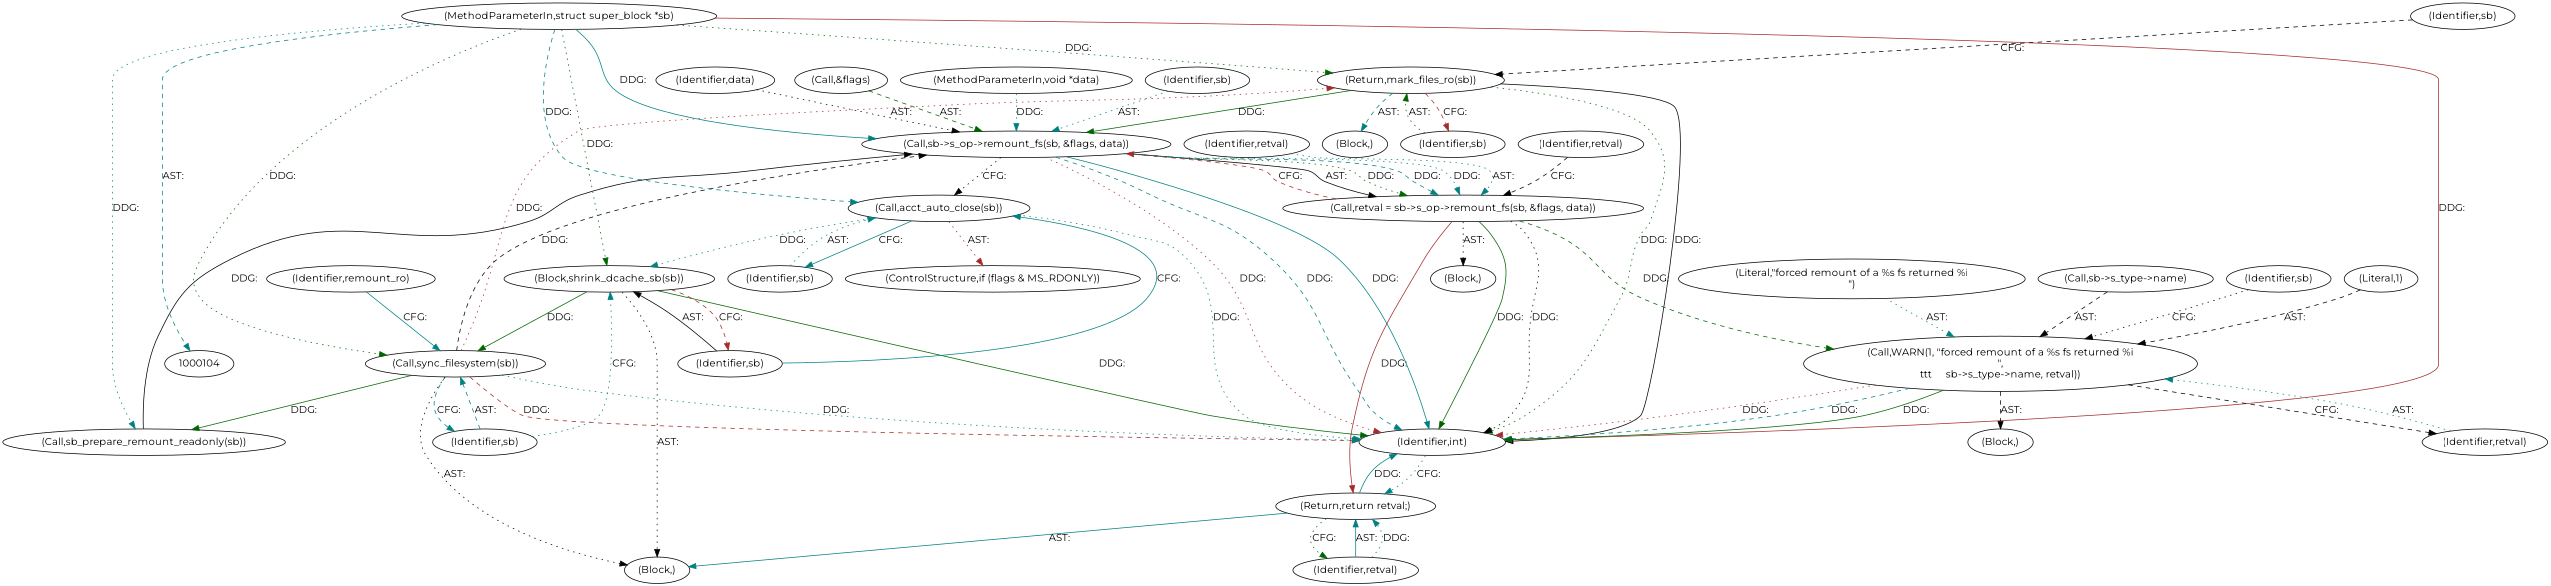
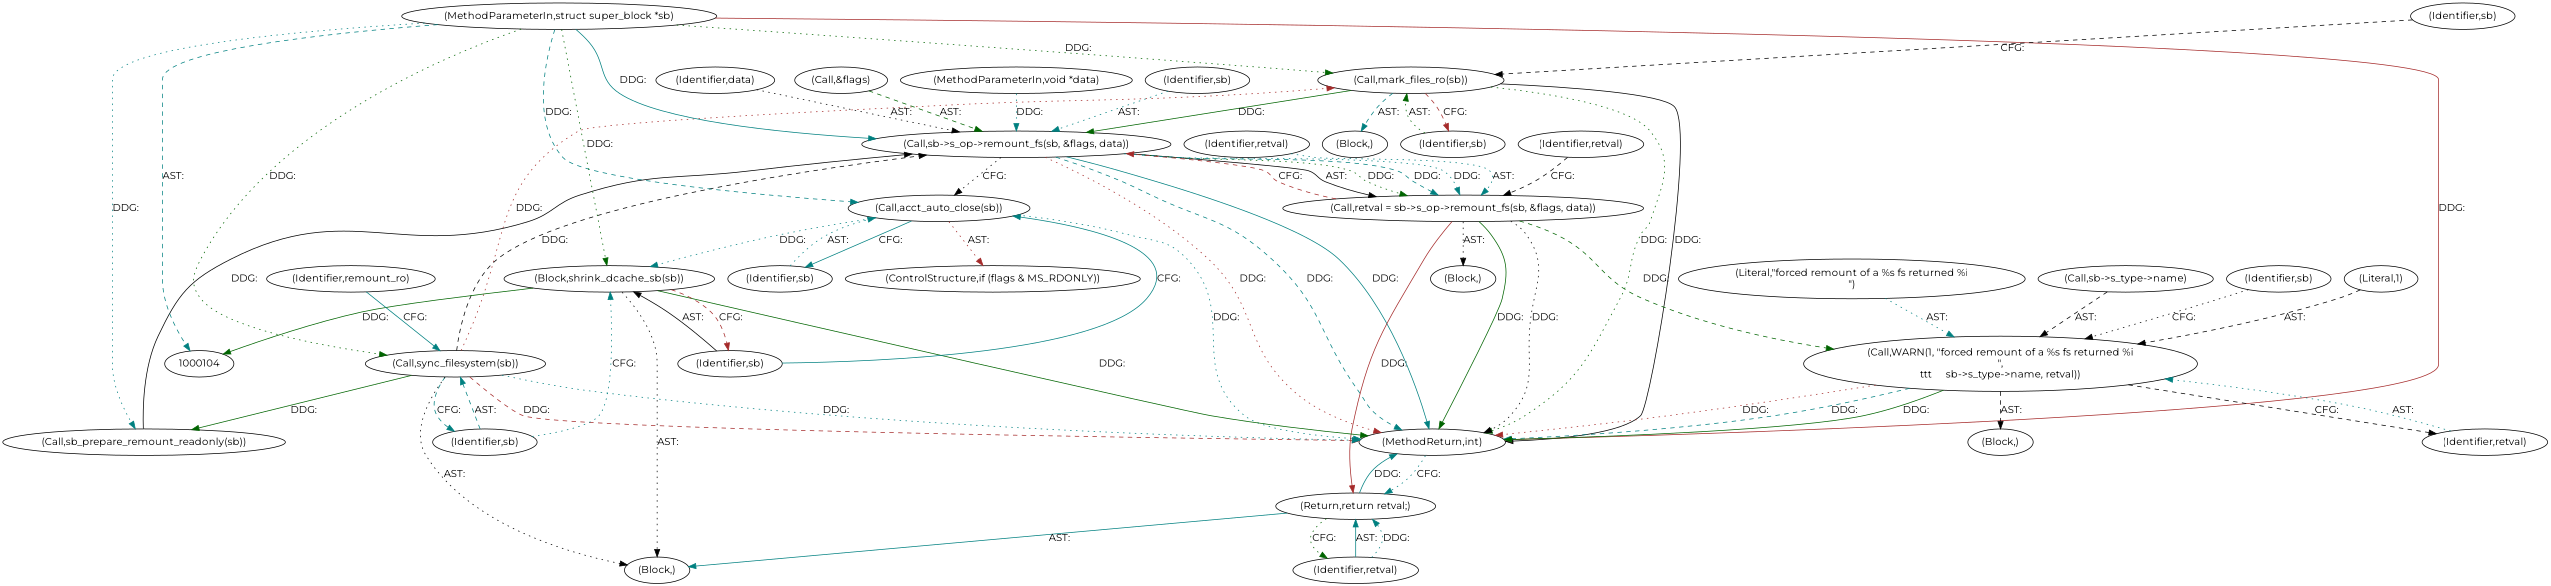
  digraph {
    fontname=Montserrat
    node [fontname=Montserrat]
    edge [color=teal fontname=Montserrat style=dotted]
-   n1 [label="(Return,mark_files_ro(sb))"]
+   n1 [label="(Call,mark_files_ro(sb))"]
    n2 [label="(Call,sb->s_op->remount_fs(sb, &flags, data))"]
-   n3 [label="(Identifier,int)"]
+   n3 [label="(MethodReturn,int)"]
    n4 [label="(Block,)"]
    n5 [label="(Identifier,sb)"]
    n6 [label="(Call,acct_auto_close(sb))"]
    n7 [label="(Call,retval = sb->s_op->remount_fs(sb, &flags, data))"]
    n8 [label="(Return,return retval;)"]
    n9 [label="(Call,sync_filesystem(sb))"]
    n10 [label="(Identifier,sb)"]
    n11 [label="(Block,)"]
    n12 [label="(Call,sb_prepare_remount_readonly(sb))"]
    n13 [label="(Block,shrink_dcache_sb(sb))"]
    n14 [label="(Identifier,sb)"]
    n15 [label="(ControlStructure,if (flags & MS_RDONLY))"]
    n16 [label="(Identifier,sb)"]
    n17 [label="(MethodParameterIn,struct super_block *sb)"]
    1000104
    n19 [label="(Call,WARN(1, \"forced remount of a %s fs returned %i\n\",\n\t\t\t     sb->s_type->name, retval))"]
    n20 [label="(Block,)"]
    n21 [label="(Identifier,data)"]
    n22 [label="(Identifier,retval)"]
    n23 [label="(Block,)"]
    n24 [label="(Identifier,retval)"]
    n25 [label="(Identifier,sb)"]
    n26 [label="(Call,&flags)"]
    n27 [label="(Identifier,sb)"]
    n28 [label="(Identifier,remount_ro)"]
    n29 [label="(MethodParameterIn,void *data)"]
    n30 [label="(Literal,1)"]
    n31 [label="(Literal,\"forced remount of a %s fs returned %i\n\")"]
    n32 [label="(Call,sb->s_type->name)"]
    n33 [label="(Identifier,retval)"]
    n34 [label="(Identifier,retval)"]
    n35 [label="(Identifier,sb)"]
    n1 -> n2 [color=darkgreen label="DDG: " style=solid]
    n1 -> n3 [color=black label="DDG: " style=solid]
    n1 -> n3 [color=darkgreen label="DDG: "]
    n1 -> n4 [label="AST: " style=dashed]
    n1 -> n5 [color=brown label="CFG: " style=dashed]
    n2 -> n3 [color=brown label="DDG: "]
    n2 -> n3 [label="DDG: " style=dashed]
    n2 -> n3 [label="DDG: " style=solid]
    n2 -> n6 [color=black label="CFG: "]
    n2 -> n7 [color=black label="AST: " style=solid]
    n2 -> n7 [color=darkgreen label="DDG: "]
    n2 -> n7 [label="DDG: " style=dashed]
    n2 -> n7 [label="DDG: "]
    n3 -> n8 [label="CFG: "]
    n5 -> n1 [color=darkgreen label="AST: "]
    n6 -> n3 [label="DDG: "]
    n6 -> n13 [label="DDG: "]
    n6 -> n15 [color=brown label="AST: "]
    n6 -> n16 [label="CFG: " style=solid]
    n7 -> n2 [color=brown label="CFG: " style=dashed]
    n7 -> n3 [color=black label="DDG: "]
    n7 -> n3 [color=darkgreen label="DDG: " style=solid]
    n7 -> n8 [color=brown label="DDG: " style=solid]
    n7 -> n19 [color=darkgreen label="DDG: " style=dashed]
    n7 -> n20 [color=black label="AST: "]
    n8 -> n3 [label="DDG: " style=solid]
    n8 -> n11 [label="AST: " style=solid]
    n8 -> n24 [color=darkgreen label="CFG: "]
    n9 -> n1 [color=brown label="DDG: "]
    n9 -> n2 [color=black label="DDG: " style=dashed]
    n9 -> n3 [color=brown label="DDG: " style=dashed]
    n9 -> n3 [label="DDG: "]
    n9 -> n10 [label="CFG: " style=dashed]
    n9 -> n11 [color=black label="AST: "]
    n9 -> n12 [color=darkgreen label="DDG: " style=solid]
    n10 -> n9 [label="AST: " style=dashed]
    n10 -> n13 [label="CFG: "]
    n12 -> n2 [color=black label="DDG: " style=solid]
    n13 -> n3 [color=darkgreen label="DDG: " style=solid]
-   n13 -> n9 [color=darkgreen label="DDG: " style=solid]
+   n13 -> 1000104 [color=darkgreen label="DDG: " style=solid]
    n13 -> n11 [color=black label="AST: "]
    n13 -> n14 [color=brown label="CFG: " style=dashed]
    n14 -> n6 [label="CFG: " style=solid]
    n14 -> n13 [color=black label="AST: " style=solid]
    n16 -> n6 [label="AST: "]
    n17 -> n1 [color=darkgreen label="DDG: "]
    n17 -> n2 [label="DDG: " style=solid]
    n17 -> n3 [color=brown label="DDG: " style=solid]
    n17 -> n6 [label="DDG: " style=dashed]
    n17 -> n9 [color=darkgreen label="DDG: "]
    n17 -> n12 [label="DDG: "]
    n17 -> n13 [color=darkgreen label="DDG: "]
    n17 -> 1000104 [label="AST: " style=dashed]
    n19 -> n3 [color=brown label="DDG: "]
    n19 -> n3 [label="DDG: " style=dashed]
    n19 -> n3 [color=darkgreen label="DDG: " style=solid]
    n19 -> n22 [color=black label="CFG: " style=dashed]
    n19 -> n23 [color=black label="AST: " style=dashed]
    n21 -> n2 [color=black label="AST: "]
    n22 -> n19 [label="AST: "]
    n24 -> n8 [label="AST: " style=solid]
    n24 -> n8 [label="DDG: "]
    n25 -> n19 [color=black label="CFG: "]
    n26 -> n2 [color=darkgreen label="AST: " style=dashed]
    n27 -> n1 [color=black label="CFG: " style=dashed]
    n28 -> n9 [label="CFG: " style=solid]
    n29 -> n2 [label="DDG: "]
    n30 -> n19 [color=black label="AST: " style=dashed]
    n31 -> n19 [label="AST: "]
    n32 -> n19 [color=black label="AST: " style=dashed]
    n33 -> n7 [label="AST: "]
    n34 -> n7 [color=black label="CFG: " style=dashed]
    n35 -> n2 [label="AST: "]
  }
